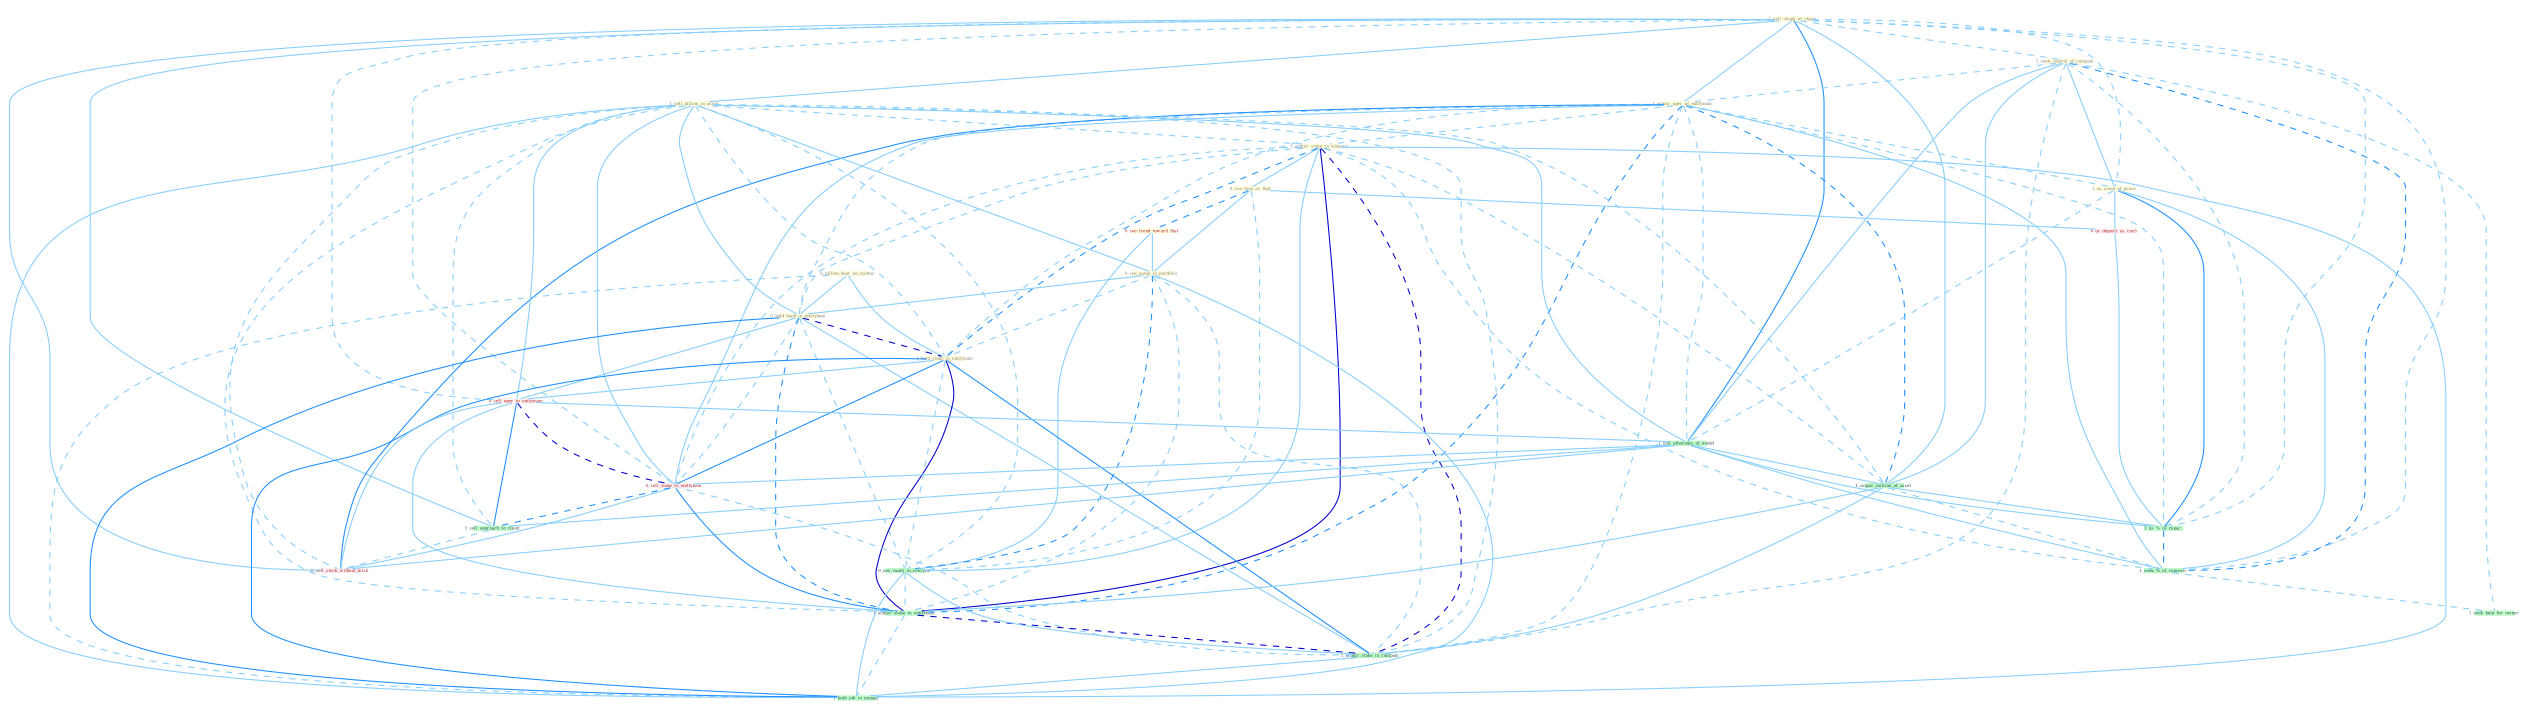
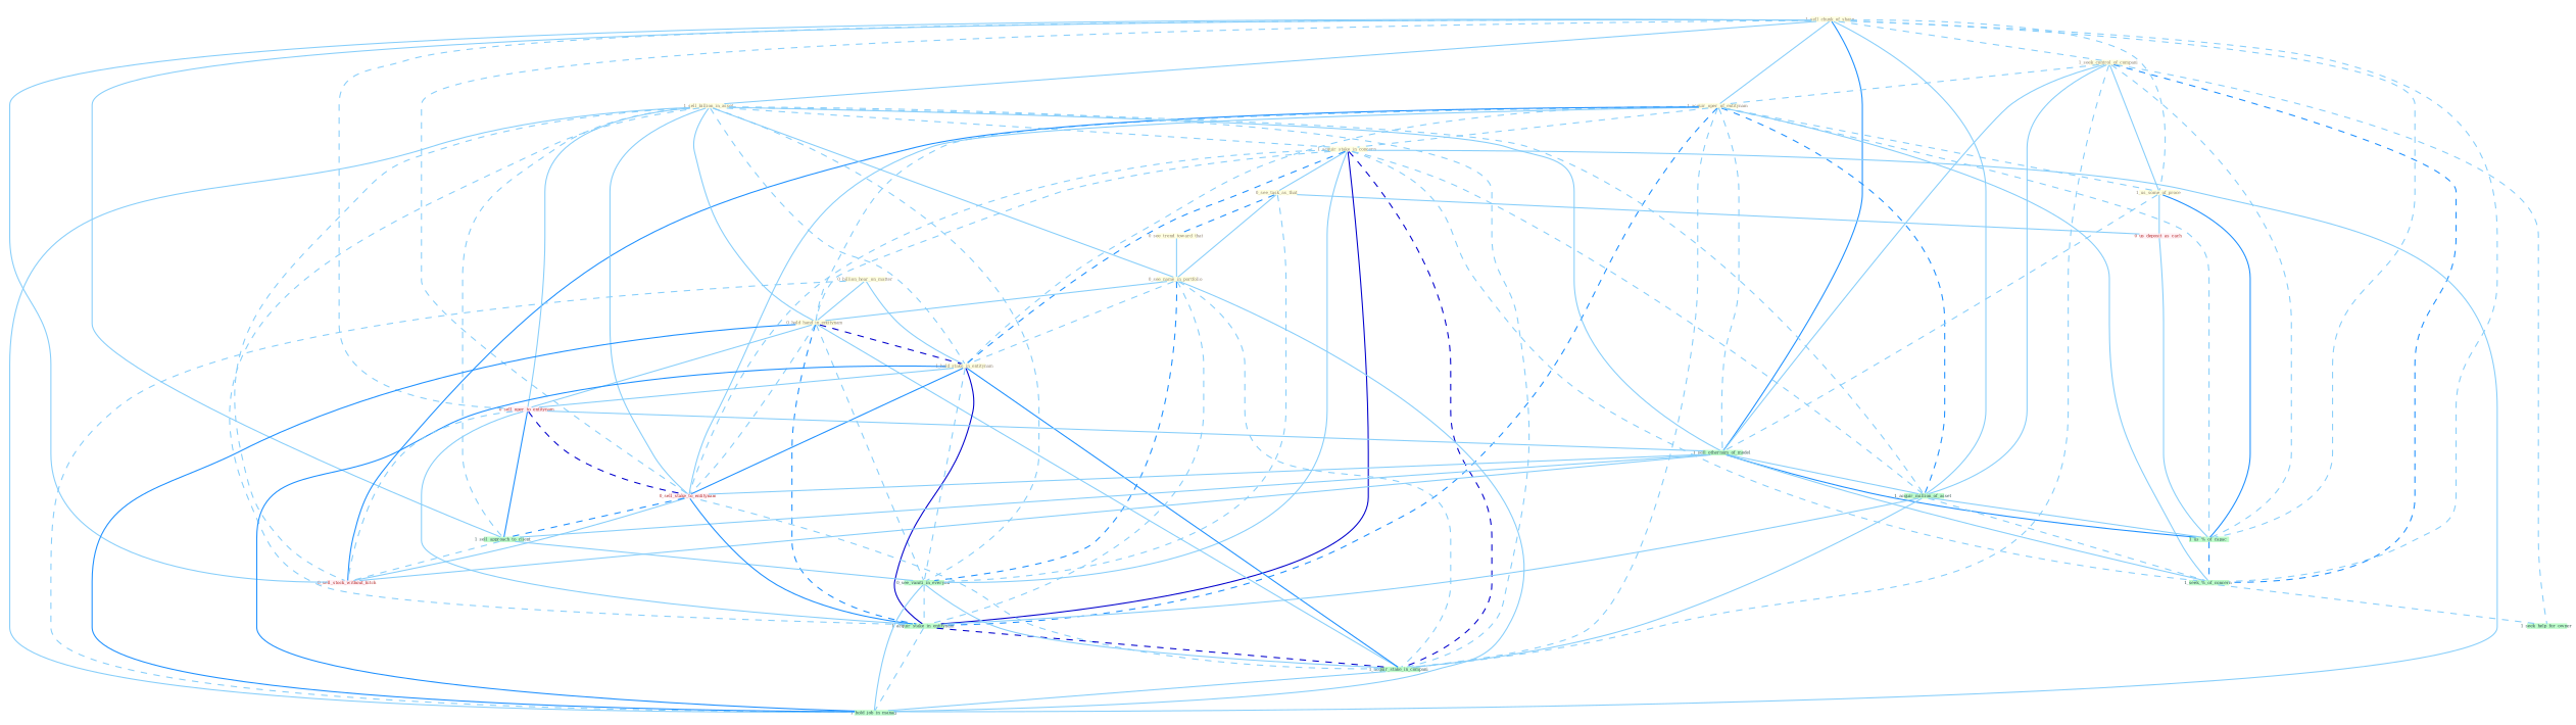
  graph {
    node [color="#ffffe0" fixedsize=true fontcolor="#8b7d6b" fontsize=4 shape=polygon style=filled]
    edge [color="#87cefa" style=solid w=1]
    "1_sell_chunk_of_share " [height=.06 width=.5]
    "1_seek_control_of_compani " [height=.06 width=.5]
    "1_acquir_oper_of_entitynam " [height=.06 width=.5]
    "1_sell_billion_in_asset " [height=.06 width=.5]
    "0_see_task_as_that " [height=.06 width=.5]
    "1_acquir_stake_in_concern " [height=.06 width=.5]
    n7 [height=.06 label="0_billion_hear_on_matter" width=.5]
-   "0_see_trend_toward_that " [fontcolor="#b22222" height=.06 width=.5]
+   "0_see_trend_toward_that " [height=.06 width=.5]
    "1_us_some_of_proce " [height=.06 width=.5]
    "0_see_name_in_portfolio " [height=.06 width=.5]
    "0_hold_hand_in_entitynam " [height=.06 width=.5]
    "1_hold_stake_in_entitynam " [height=.06 width=.5]
    "0_sell_oper_to_entitynam " [color="#fff0f5" fontcolor="#b22222" height=.06 width=.5]
    "0_us_deposit_as_cach " [color="#fff0f5" fontcolor="#b22222" height=.06 width=.5]
    "0_sell_stake_to_entitynam " [color="#fff0f5" fontcolor="#b22222" height=.06 width=.5]
    "0_sell_stock_without_hitch " [color="#fff0f5" fontcolor="#b22222" height=.06 width=.5]
    "1_sell_othernum_of_model " [color="#BDFCC9" fontcolor="#2f4f4f" height=.06 width=.5]
    "1_acquir_million_of_asset " [color="#BDFCC9" fontcolor="#2f4f4f" height=.06 width=.5]
    "1_us_%_of_capac " [color="#BDFCC9" fontcolor="#2f4f4f" height=.06 width=.5]
    "1_sell_approach_to_client " [color="#BDFCC9" fontcolor="#2f4f4f" height=.06 width=.5]
    "1_seek_%_of_concern " [color="#BDFCC9" fontcolor="#2f4f4f" height=.06 width=.5]
    "1_acquir_stake_in_compani " [color="#BDFCC9" fontcolor="#2f4f4f" height=.06 width=.5]
    "1_seek_help_for_owner " [color="#BDFCC9" fontcolor="#2f4f4f" height=.06 width=.5]
    "1_acquir_stake_in_entitynam " [color="#BDFCC9" fontcolor="#2f4f4f" height=.06 width=.5]
    "0_see_vaniti_in_everyon " [color="#BDFCC9" fontcolor="#2f4f4f" height=.06 width=.5]
    "1_hold_job_in_manag " [color="#BDFCC9" fontcolor="#2f4f4f" height=.06 width=.5]
    subgraph sub_1 {
      "1_sell_chunk_of_share "
      "1_seek_control_of_compani "
      "1_acquir_oper_of_entitynam "
      "1_sell_billion_in_asset "
      "0_see_task_as_that "
      "1_acquir_stake_in_concern "
      n7
      "0_see_trend_toward_that "
      "1_us_some_of_proce "
      "0_see_name_in_portfolio "
      "0_hold_hand_in_entitynam "
      "1_hold_stake_in_entitynam "
    }
    subgraph sub_2 {
      "0_sell_oper_to_entitynam "
      "0_us_deposit_as_cach "
      "0_sell_stake_to_entitynam "
      "0_sell_stock_without_hitch "
    }
    "1_sell_chunk_of_share " -- "1_seek_control_of_compani " [style=dashed]
    "1_sell_chunk_of_share " -- "1_acquir_oper_of_entitynam "
    "1_sell_chunk_of_share " -- "1_sell_billion_in_asset "
    "1_sell_chunk_of_share " -- "1_us_some_of_proce " [style=dashed]
    "1_sell_chunk_of_share " -- "0_sell_oper_to_entitynam " [style=dashed]
    "1_sell_chunk_of_share " -- "0_sell_stake_to_entitynam " [style=dashed]
    "1_sell_chunk_of_share " -- "0_sell_stock_without_hitch "
    "1_sell_chunk_of_share " -- "1_sell_othernum_of_model " [color="#1e90ff" w=2]
    "1_sell_chunk_of_share " -- "1_acquir_million_of_asset "
    "1_sell_chunk_of_share " -- "1_us_%_of_capac " [style=dashed]
    "1_sell_chunk_of_share " -- "1_sell_approach_to_client "
    "1_sell_chunk_of_share " -- "1_seek_%_of_concern " [style=dashed]
    "1_seek_control_of_compani " -- "1_acquir_oper_of_entitynam " [style=dashed]
    "1_seek_control_of_compani " -- "1_us_some_of_proce "
    "1_seek_control_of_compani " -- "1_sell_othernum_of_model "
    "1_seek_control_of_compani " -- "1_acquir_million_of_asset "
    "1_seek_control_of_compani " -- "1_us_%_of_capac " [style=dashed]
    "1_seek_control_of_compani " -- "1_seek_%_of_concern " [color="#1e90ff" style=dashed w=2]
    "1_seek_control_of_compani " -- "1_acquir_stake_in_compani " [style=dashed]
    "1_seek_control_of_compani " -- "1_seek_help_for_owner " [style=dashed]
    "1_acquir_oper_of_entitynam " -- "1_acquir_stake_in_concern " [style=dashed]
    "1_acquir_oper_of_entitynam " -- "1_us_some_of_proce " [style=dashed]
    "1_acquir_oper_of_entitynam " -- "0_hold_hand_in_entitynam " [style=dashed]
    "1_acquir_oper_of_entitynam " -- "1_hold_stake_in_entitynam " [style=dashed]
    "1_acquir_oper_of_entitynam " -- "0_sell_stake_to_entitynam "
    "1_acquir_oper_of_entitynam " -- "0_sell_stock_without_hitch " [color="#1e90ff" w=2]
    "1_acquir_oper_of_entitynam " -- "1_sell_othernum_of_model " [style=dashed]
    "1_acquir_oper_of_entitynam " -- "1_acquir_million_of_asset " [color="#1e90ff" style=dashed w=2]
    "1_acquir_oper_of_entitynam " -- "1_us_%_of_capac " [style=dashed]
    "1_acquir_oper_of_entitynam " -- "1_seek_%_of_concern "
    "1_acquir_oper_of_entitynam " -- "1_acquir_stake_in_compani " [style=dashed]
    "1_acquir_oper_of_entitynam " -- "1_acquir_stake_in_entitynam " [color="#1e90ff" style=dashed w=2]
    "1_sell_billion_in_asset " -- "1_acquir_stake_in_concern " [style=dashed]
    "1_sell_billion_in_asset " -- "0_see_name_in_portfolio "
    "1_sell_billion_in_asset " -- "0_hold_hand_in_entitynam "
    "1_sell_billion_in_asset " -- "1_hold_stake_in_entitynam " [style=dashed]
    "1_sell_billion_in_asset " -- "0_sell_oper_to_entitynam "
    "1_sell_billion_in_asset " -- "0_sell_stake_to_entitynam "
    "1_sell_billion_in_asset " -- "0_sell_stock_without_hitch " [style=dashed]
    "1_sell_billion_in_asset " -- "1_sell_othernum_of_model "
    "1_sell_billion_in_asset " -- "1_acquir_million_of_asset " [style=dashed]
    "1_sell_billion_in_asset " -- "1_sell_approach_to_client " [style=dashed]
    "1_sell_billion_in_asset " -- "1_acquir_stake_in_compani " [style=dashed]
    "1_sell_billion_in_asset " -- "1_acquir_stake_in_entitynam " [style=dashed]
    "1_sell_billion_in_asset " -- "0_see_vaniti_in_everyon " [style=dashed]
    "1_sell_billion_in_asset " -- "1_hold_job_in_manag "
    "0_see_task_as_that " -- "0_see_trend_toward_that " [color="#1e90ff" style=dashed w=2]
    "0_see_task_as_that " -- "0_see_name_in_portfolio "
    "0_see_task_as_that " -- "0_us_deposit_as_cach "
    "0_see_task_as_that " -- "0_see_vaniti_in_everyon " [style=dashed]
    "1_acquir_stake_in_concern " -- "0_see_task_as_that "
    "1_acquir_stake_in_concern " -- "0_hold_hand_in_entitynam " [style=dashed]
    "1_acquir_stake_in_concern " -- "1_hold_stake_in_entitynam " [color="#1e90ff" style=dashed w=2]
    "1_acquir_stake_in_concern " -- "0_sell_stake_to_entitynam " [style=dashed]
    "1_acquir_stake_in_concern " -- "1_acquir_million_of_asset " [style=dashed]
    "1_acquir_stake_in_concern " -- "1_seek_%_of_concern " [style=dashed]
    "1_acquir_stake_in_concern " -- "1_acquir_stake_in_compani " [color="#0000cd" style=dashed w=3]
    "1_acquir_stake_in_concern " -- "1_acquir_stake_in_entitynam " [color="#0000cd" w=3]
    "1_acquir_stake_in_concern " -- "0_see_vaniti_in_everyon "
    "1_acquir_stake_in_concern " -- "1_hold_job_in_manag "
    n7 -- "0_hold_hand_in_entitynam "
    n7 -- "1_hold_stake_in_entitynam "
    n7 -- "1_hold_job_in_manag " [style=dashed]
    "0_see_trend_toward_that " -- "0_see_name_in_portfolio "
-   "0_see_trend_toward_that " -- "0_see_vaniti_in_everyon "
+   "1_sell_approach_to_client " -- "0_see_vaniti_in_everyon "
    "1_us_some_of_proce " -- "0_us_deposit_as_cach "
    "1_us_some_of_proce " -- "1_sell_othernum_of_model " [style=dashed]
    "1_us_some_of_proce " -- "1_us_%_of_capac " [color="#1e90ff" w=2]
-   "1_us_some_of_proce " -- "1_seek_%_of_concern "
    "0_see_name_in_portfolio " -- "0_hold_hand_in_entitynam "
    "0_see_name_in_portfolio " -- "1_hold_stake_in_entitynam " [style=dashed]
    "0_see_name_in_portfolio " -- "1_acquir_stake_in_compani " [style=dashed]
    "0_see_name_in_portfolio " -- "1_acquir_stake_in_entitynam " [style=dashed]
    "0_see_name_in_portfolio " -- "0_see_vaniti_in_everyon " [color="#1e90ff" style=dashed w=2]
    "0_see_name_in_portfolio " -- "1_hold_job_in_manag "
    "0_hold_hand_in_entitynam " -- "1_hold_stake_in_entitynam " [color="#0000cd" style=dashed w=3]
    "0_hold_hand_in_entitynam " -- "0_sell_oper_to_entitynam "
    "0_hold_hand_in_entitynam " -- "0_sell_stake_to_entitynam " [style=dashed]
    "0_hold_hand_in_entitynam " -- "1_acquir_stake_in_compani "
    "0_hold_hand_in_entitynam " -- "1_acquir_stake_in_entitynam " [color="#1e90ff" style=dashed w=2]
    "0_hold_hand_in_entitynam " -- "0_see_vaniti_in_everyon " [style=dashed]
    "0_hold_hand_in_entitynam " -- "1_hold_job_in_manag " [color="#1e90ff" w=2]
    "1_hold_stake_in_entitynam " -- "0_sell_oper_to_entitynam "
    "1_hold_stake_in_entitynam " -- "0_sell_stake_to_entitynam " [color="#1e90ff" w=2]
    "1_hold_stake_in_entitynam " -- "1_acquir_stake_in_compani " [color="#1e90ff" w=2]
    "1_hold_stake_in_entitynam " -- "1_acquir_stake_in_entitynam " [color="#0000cd" w=3]
    "1_hold_stake_in_entitynam " -- "0_see_vaniti_in_everyon " [style=dashed]
    "1_hold_stake_in_entitynam " -- "1_hold_job_in_manag " [color="#1e90ff" w=2]
    "0_sell_oper_to_entitynam " -- "0_sell_stake_to_entitynam " [color="#0000cd" style=dashed w=3]
-   "0_sell_oper_to_entitynam " -- "0_sell_stock_without_hitch "
+   "0_sell_oper_to_entitynam " -- "0_sell_stock_without_hitch " [style=dashed]
    "0_sell_oper_to_entitynam " -- "1_sell_othernum_of_model "
    "0_sell_oper_to_entitynam " -- "1_sell_approach_to_client " [color="#1e90ff" w=2]
    "0_sell_oper_to_entitynam " -- "1_acquir_stake_in_entitynam "
    "0_us_deposit_as_cach " -- "1_us_%_of_capac "
    "0_sell_stake_to_entitynam " -- "0_sell_stock_without_hitch "
    "0_sell_stake_to_entitynam " -- "1_sell_approach_to_client " [color="#1e90ff" style=dashed w=2]
    "1_sell_othernum_of_model " -- "0_sell_stake_to_entitynam "
    "1_sell_othernum_of_model " -- "0_sell_stock_without_hitch "
    "1_sell_othernum_of_model " -- "1_acquir_million_of_asset "
-   "1_sell_othernum_of_model " -- "1_us_%_of_capac "
+   "1_sell_othernum_of_model " -- "1_us_%_of_capac " [color="#1e90ff"]
    "1_sell_othernum_of_model " -- "1_sell_approach_to_client "
    "1_sell_othernum_of_model " -- "1_seek_%_of_concern "
    "1_acquir_million_of_asset " -- "1_us_%_of_capac "
    "1_acquir_million_of_asset " -- "1_seek_%_of_concern " [style=dashed]
    "1_acquir_million_of_asset " -- "1_acquir_stake_in_compani "
    "1_acquir_million_of_asset " -- "1_acquir_stake_in_entitynam "
    "1_us_%_of_capac " -- "1_seek_%_of_concern " [color="#1e90ff" style=dashed w=2]
    "1_sell_approach_to_client " -- "0_sell_stock_without_hitch " [style=dashed]
    "1_seek_%_of_concern " -- "1_seek_help_for_owner " [style=dashed]
    "1_acquir_stake_in_compani " -- "0_sell_stake_to_entitynam " [style=dashed]
    "1_acquir_stake_in_compani " -- "1_hold_job_in_manag "
    "1_acquir_stake_in_entitynam " -- "0_sell_stake_to_entitynam " [color="#1e90ff" w=2]
    "1_acquir_stake_in_entitynam " -- "1_acquir_stake_in_compani " [color="#0000cd" style=dashed w=3]
    "1_acquir_stake_in_entitynam " -- "1_hold_job_in_manag " [style=dashed]
    "0_see_vaniti_in_everyon " -- "1_acquir_stake_in_compani "
    "0_see_vaniti_in_everyon " -- "1_acquir_stake_in_entitynam " [style=dashed]
    "0_see_vaniti_in_everyon " -- "1_hold_job_in_manag "
  }
